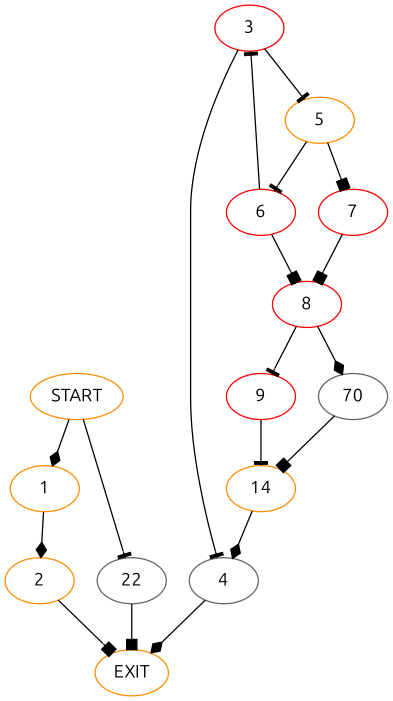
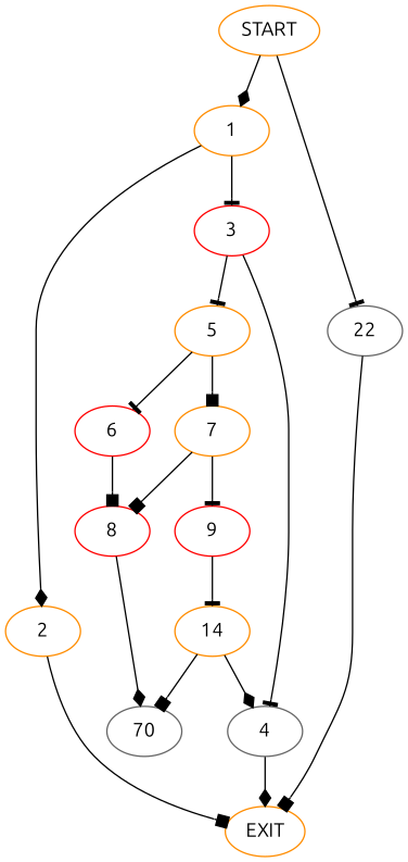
  digraph {
    fontname=Ubuntu
    node [color=darkorange fontname=Ubuntu]
    edge [arrowhead=tee fontname=Ubuntu]
    n1 [label=START]
    1
    n3 [color=gray40 label=22]
    2
    3 [color=red]
    n6 [label=EXIT]
    4 [color=gray40]
    5
    6 [color=red]
-   7 [color=red]
+   7
    8 [color=red]
    9 [color=red]
    n13 [color=gray40 label=70]
    n14 [label=14]
    n1 -> 1 [arrowhead=diamond]
    n1 -> n3
    1 -> 2 [arrowhead=diamond]
-   6 -> 3
+   1 -> 3
    n3 -> n6 [arrowhead=box]
    2 -> n6 [arrowhead=box]
    3 -> 4
    3 -> 5
    4 -> n6 [arrowhead=diamond]
    5 -> 6
    5 -> 7 [arrowhead=box]
    6 -> 8 [arrowhead=box]
    7 -> 8 [arrowhead=box]
-   8 -> 9
+   7 -> 9
    8 -> n13 [arrowhead=diamond]
    9 -> n14
-   n13 -> n14 [arrowhead=box]
+   n14 -> n13 [arrowhead=box]
    n14 -> 4 [arrowhead=diamond]
  }
